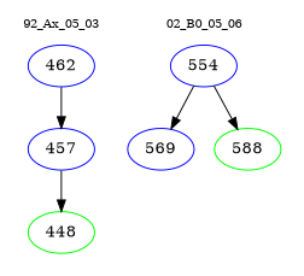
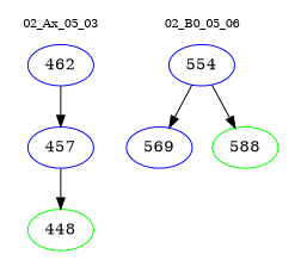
  digraph {
    node [color=blue]
    edge [color=black]
    n1 [label=457]
    n2 [color=green label=448]
    n3 [label=462]
    n4 [label=554]
    n5 [label=569]
    n6 [color=green label=588]
    subgraph cluster_1 {
      color=white
      fontsize=10
-     label="92_Ax_05_03"
+     label="02_Ax_05_03"
      n1
      n2
      n3
    }
    subgraph cluster_2 {
      color=white
      fontsize=10
      label="02_B0_05_06"
      n4
      n5
      n6
    }
    n1 -> n2
    n3 -> n1
    n4 -> n5
    n4 -> n6
  }
